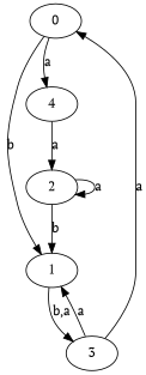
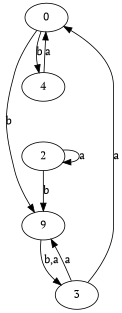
  digraph {
    d2tdocpreamble="\usetikzlibrary{automata}"
    d2tfigpreamble="\tikzstyle{every state}= [ draw=blue!50,very thick,fill=blue!20]  \tikzstyle{auto}= [fill=white]"
    fontname="PT Serif"
    ranksep=0.5
    node [fontname="PT Serif" style=state]
    edge [fontname="PT Serif" lblstyle=auto topath="bend right"]
    n1 [label=0]
-   n2 [label=1 style="state, initial"]
+   n2 [label=9 style="state, initial"]
    n3 [label=4 style="state, accepting"]
    n4 [label=3]
    n5 [label=2]
    n1 -> n2 [label=b]
-   n1 -> n3 [label=a]
+   n1 -> n3 [label=b]
    n2 -> n4 [label="b,a"]
-   n3 -> n5 [label=a]
+   n3 -> n1 [label=a]
    n4 -> n1 [label=a]
    n4 -> n2 [label=a]
    n5 -> n2 [label=b]
    n5 -> n5 [label=a topath="loop above"]
  }
